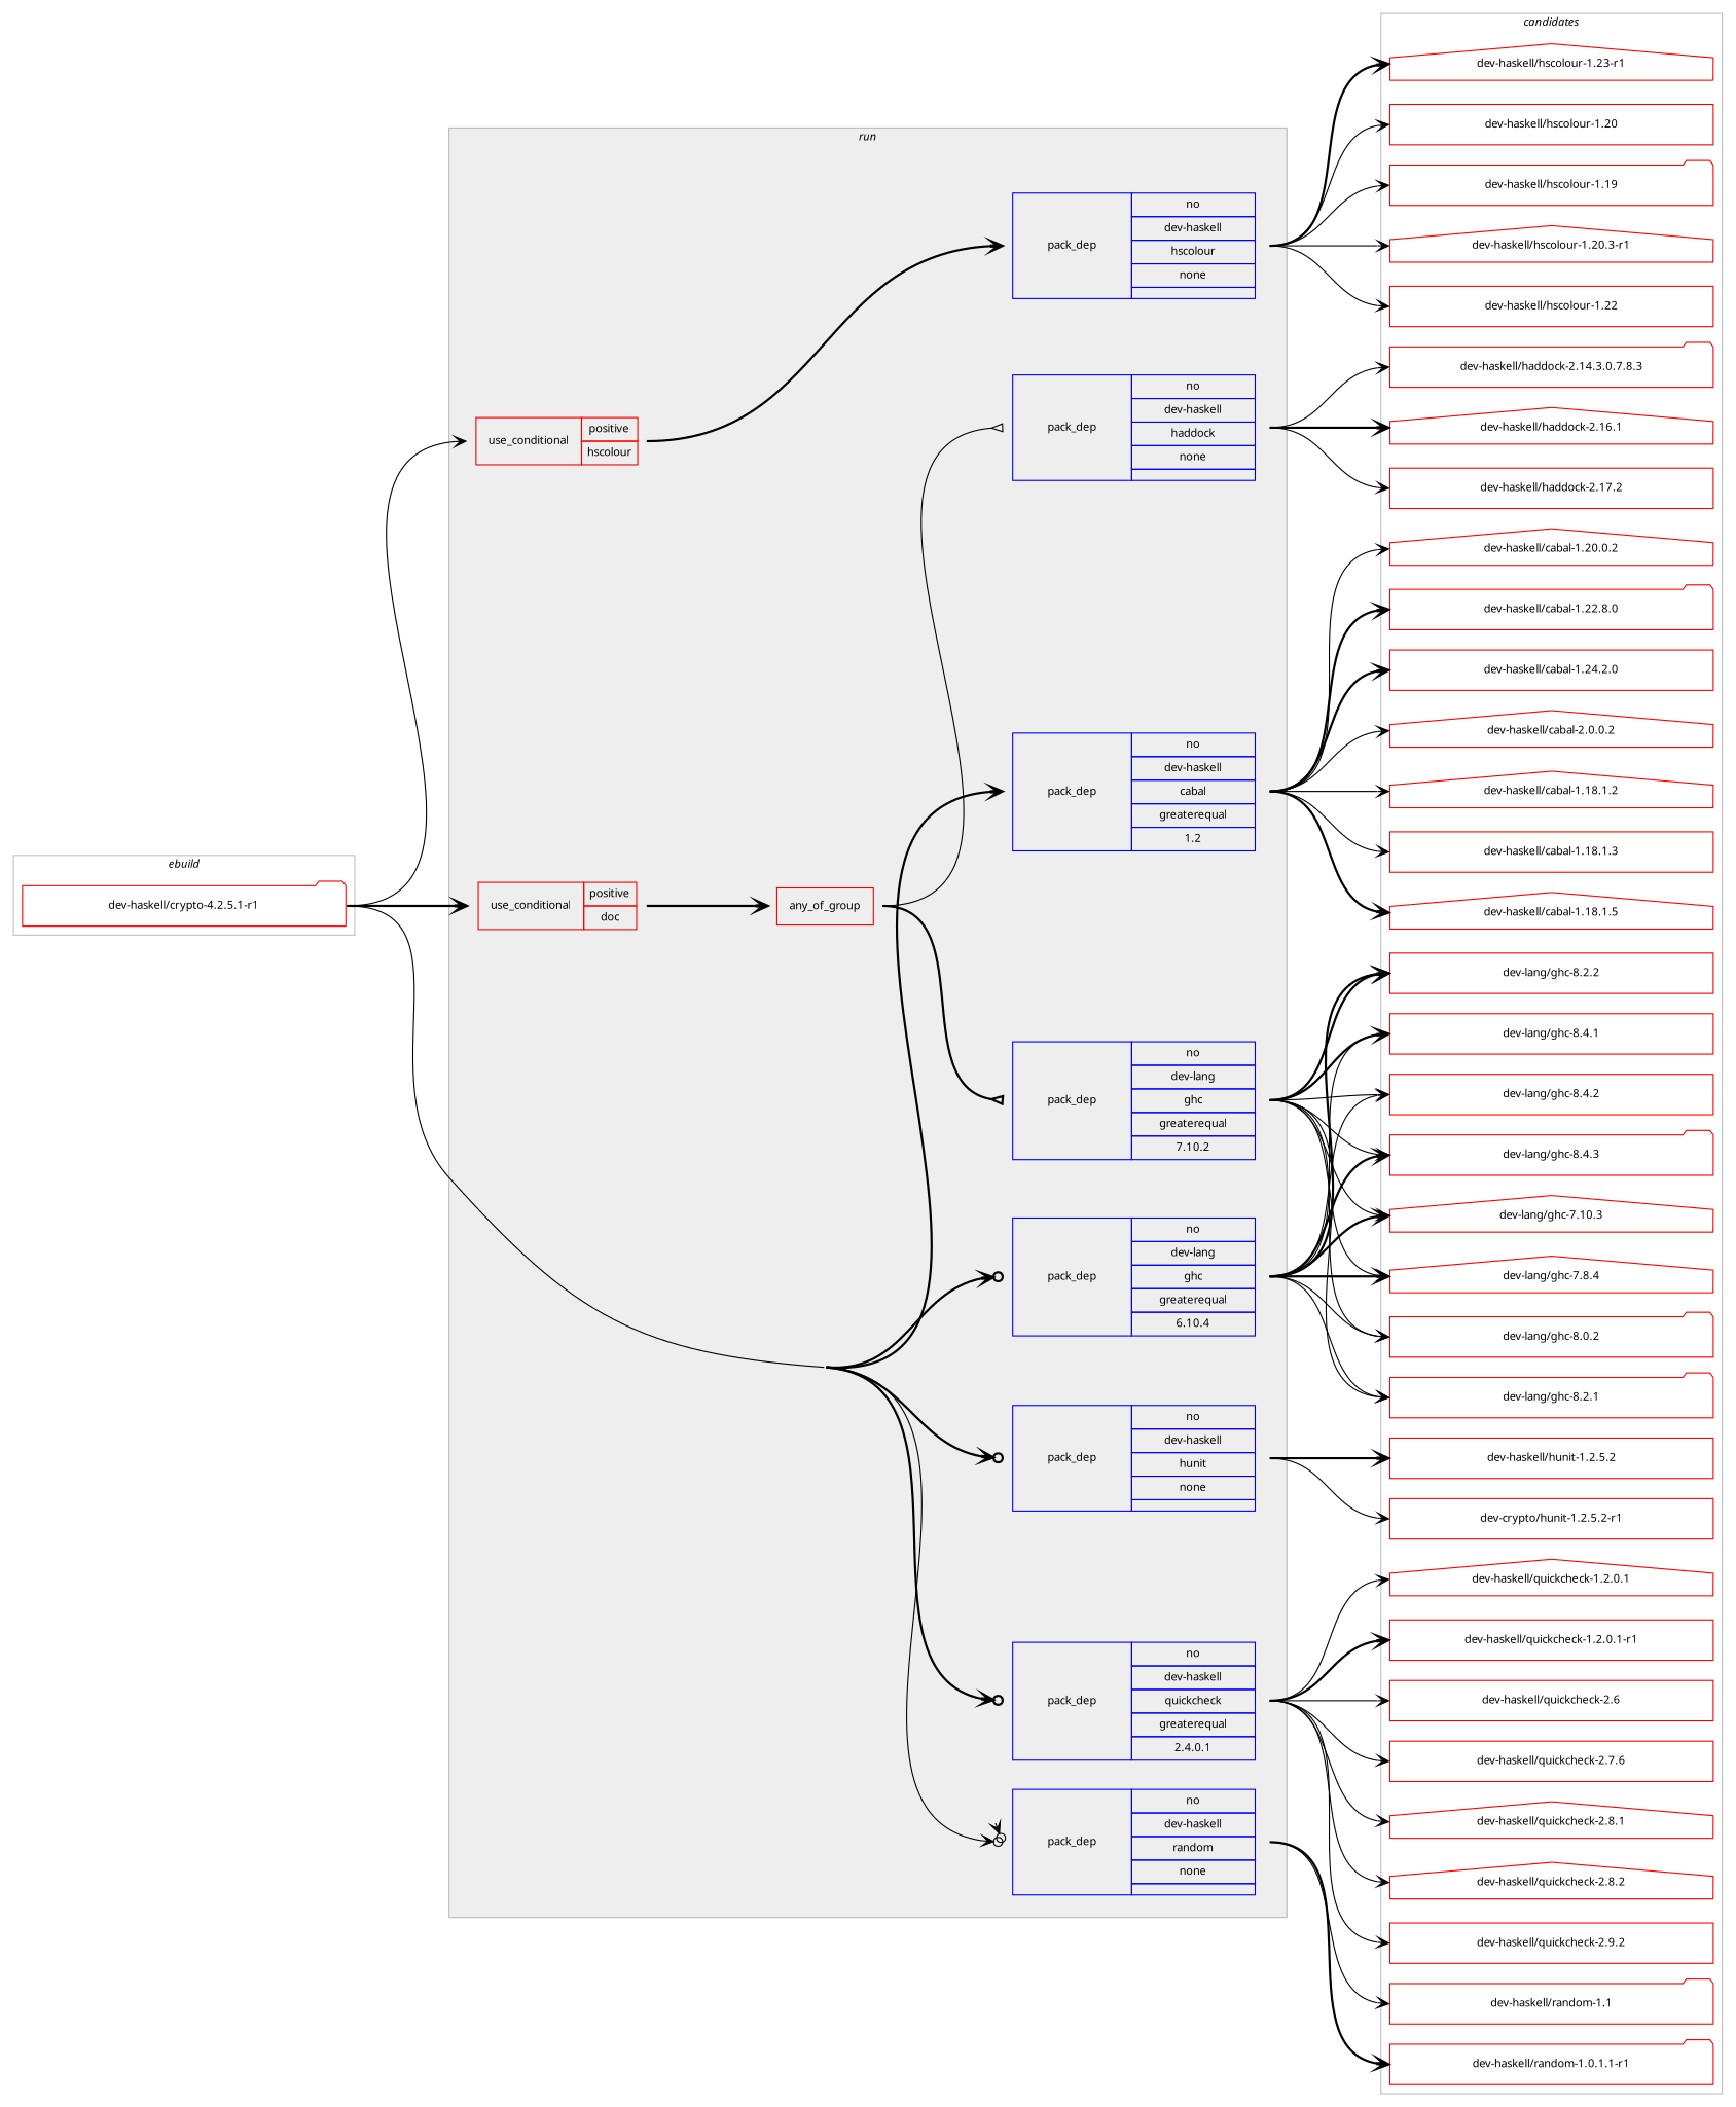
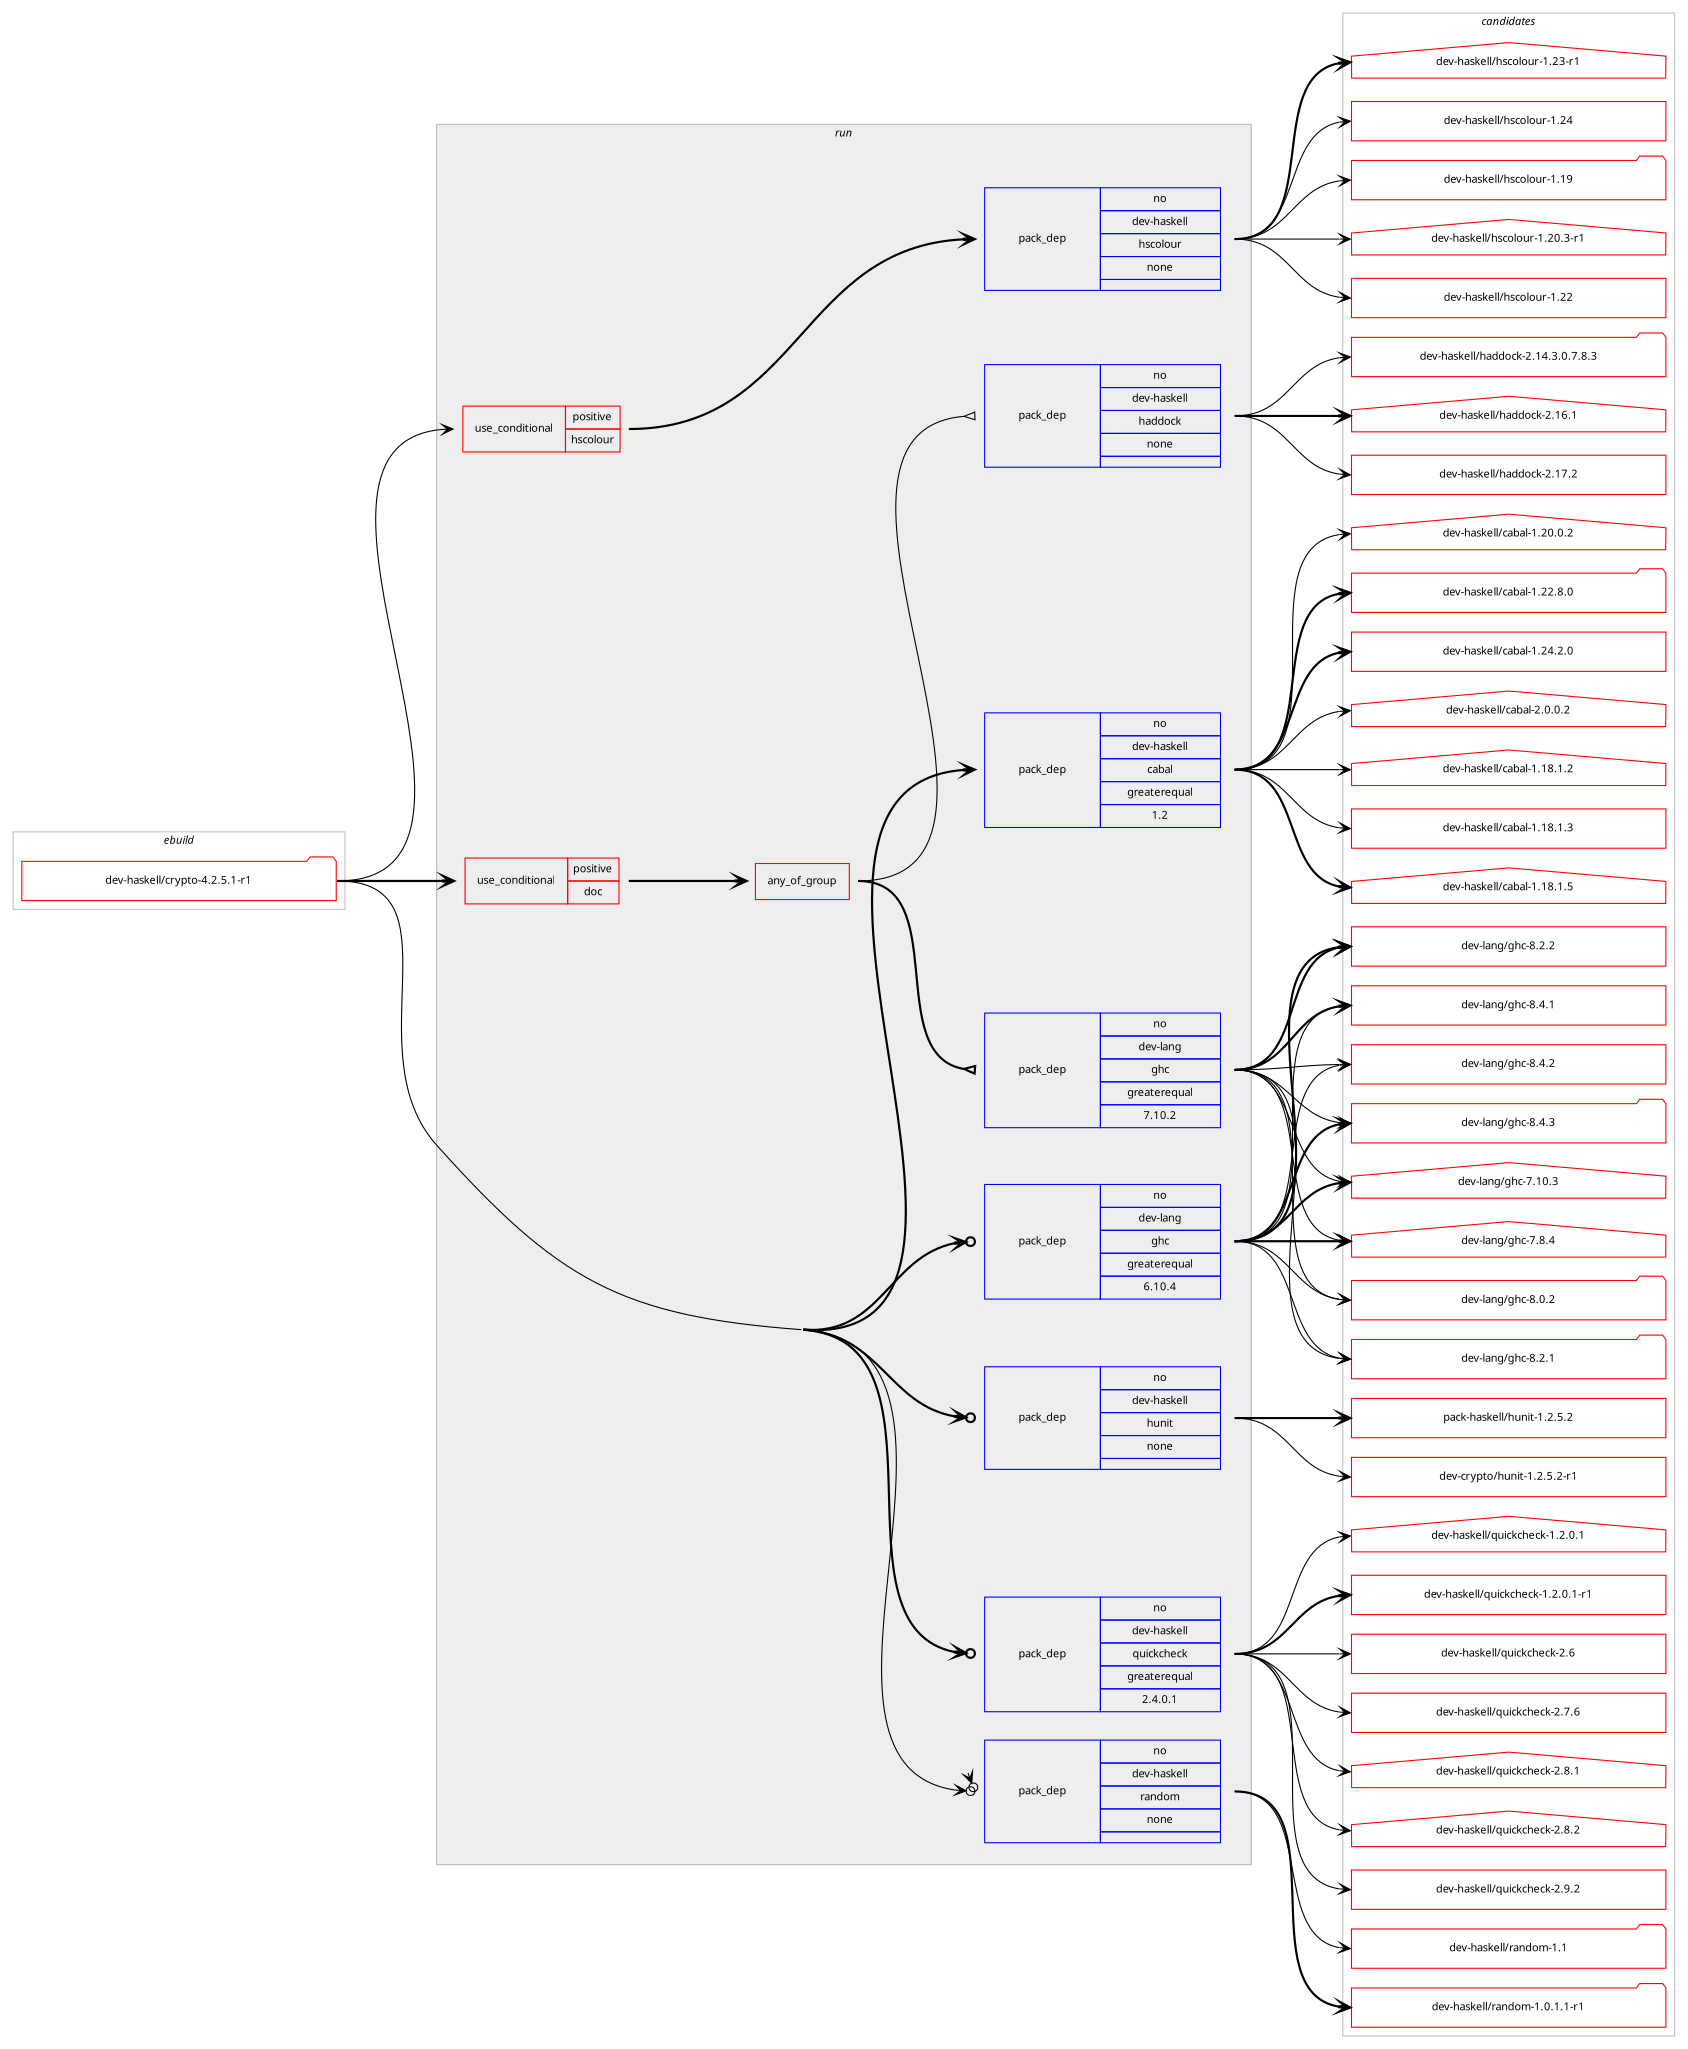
  digraph {
    compound=true
    concentrate=true
    fontname="Noto Sans"
    fontsize=10
    newrank=true
    rankdir=LR
    ranksep=1.5
    node [color=red fontname="Noto Sans" fontsize=10 shape=box]
    edge [arrowhead=vee fontname="Noto Sans" headport=w style=solid tailport=e weight=100]
    n1 [label="dev-haskell/crypto-4.2.5.1-r1" shape=folder width=4]
    n2 [color=blue label=<<TABLE BORDER="0" CELLBORDER="1" CELLSPACING="0" CELLPADDING="4" WIDTH="220"><TR><TD ROWSPAN="6" CELLPADDING="30">pack_dep</TD></TR><TR><TD WIDTH="110">no</TD></TR><TR><TD>dev-haskell</TD></TR><TR><TD>haddock</TD></TR><TR><TD>none</TD></TR><TR><TD></TD></TR></TABLE>> shape=none]
    n3 [color=blue label=<<TABLE BORDER="0" CELLBORDER="1" CELLSPACING="0" CELLPADDING="4" WIDTH="220"><TR><TD ROWSPAN="6" CELLPADDING="30">pack_dep</TD></TR><TR><TD WIDTH="110">no</TD></TR><TR><TD>dev-lang</TD></TR><TR><TD>ghc</TD></TR><TR><TD>greaterequal</TD></TR><TR><TD>7.10.2</TD></TR></TABLE>> shape=none]
    n4 [label=<<TABLE BORDER="0" CELLBORDER="1" CELLSPACING="0" CELLPADDING="4"><TR><TD CELLPADDING="10">any_of_group</TD></TR></TABLE>> shape=none]
    n5 [label=<<TABLE BORDER="0" CELLBORDER="1" CELLSPACING="0" CELLPADDING="4"><TR><TD ROWSPAN="3" CELLPADDING="10">use_conditional</TD></TR><TR><TD>positive</TD></TR><TR><TD>doc</TD></TR></TABLE>> shape=none]
    n6 [color=blue label=<<TABLE BORDER="0" CELLBORDER="1" CELLSPACING="0" CELLPADDING="4" WIDTH="220"><TR><TD ROWSPAN="6" CELLPADDING="30">pack_dep</TD></TR><TR><TD WIDTH="110">no</TD></TR><TR><TD>dev-haskell</TD></TR><TR><TD>hscolour</TD></TR><TR><TD>none</TD></TR><TR><TD></TD></TR></TABLE>> shape=none]
    n7 [label=<<TABLE BORDER="0" CELLBORDER="1" CELLSPACING="0" CELLPADDING="4"><TR><TD ROWSPAN="3" CELLPADDING="10">use_conditional</TD></TR><TR><TD>positive</TD></TR><TR><TD>hscolour</TD></TR></TABLE>> shape=none]
    n8 [color=blue label=<<TABLE BORDER="0" CELLBORDER="1" CELLSPACING="0" CELLPADDING="4" WIDTH="220"><TR><TD ROWSPAN="6" CELLPADDING="30">pack_dep</TD></TR><TR><TD WIDTH="110">no</TD></TR><TR><TD>dev-haskell</TD></TR><TR><TD>cabal</TD></TR><TR><TD>greaterequal</TD></TR><TR><TD>1.2</TD></TR></TABLE>> shape=none]
    n9 [color=blue label=<<TABLE BORDER="0" CELLBORDER="1" CELLSPACING="0" CELLPADDING="4" WIDTH="220"><TR><TD ROWSPAN="6" CELLPADDING="30">pack_dep</TD></TR><TR><TD WIDTH="110">no</TD></TR><TR><TD>dev-haskell</TD></TR><TR><TD>hunit</TD></TR><TR><TD>none</TD></TR><TR><TD></TD></TR></TABLE>> shape=none]
    n10 [color=blue label=<<TABLE BORDER="0" CELLBORDER="1" CELLSPACING="0" CELLPADDING="4" WIDTH="220"><TR><TD ROWSPAN="6" CELLPADDING="30">pack_dep</TD></TR><TR><TD WIDTH="110">no</TD></TR><TR><TD>dev-haskell</TD></TR><TR><TD>quickcheck</TD></TR><TR><TD>greaterequal</TD></TR><TR><TD>2.4.0.1</TD></TR></TABLE>> shape=none]
    n11 [color=blue label=<<TABLE BORDER="0" CELLBORDER="1" CELLSPACING="0" CELLPADDING="4" WIDTH="220"><TR><TD ROWSPAN="6" CELLPADDING="30">pack_dep</TD></TR><TR><TD WIDTH="110">no</TD></TR><TR><TD>dev-haskell</TD></TR><TR><TD>random</TD></TR><TR><TD>none</TD></TR><TR><TD></TD></TR></TABLE>> shape=none]
    n12 [color=blue label=<<TABLE BORDER="0" CELLBORDER="1" CELLSPACING="0" CELLPADDING="4" WIDTH="220"><TR><TD ROWSPAN="6" CELLPADDING="30">pack_dep</TD></TR><TR><TD WIDTH="110">no</TD></TR><TR><TD>dev-lang</TD></TR><TR><TD>ghc</TD></TR><TR><TD>greaterequal</TD></TR><TR><TD>6.10.4</TD></TR></TABLE>> shape=none]
    n13 [label="dev-haskell/haddock-2.14.3.0.7.8.3" shape=folder width=4]
    n14 [label="dev-haskell/haddock-2.16.1" shape=house width=4]
    n15 [label="dev-haskell/haddock-2.17.2" width=4]
    n16 [label="dev-lang/ghc-7.10.3" shape=house width=4]
    n17 [label="dev-lang/ghc-7.8.4" shape=house width=4]
    n18 [label="dev-lang/ghc-8.0.2" shape=folder width=4]
    n19 [label="dev-lang/ghc-8.2.1" shape=folder width=4]
    n20 [label="dev-lang/ghc-8.2.2" width=4]
    n21 [label="dev-lang/ghc-8.4.1" width=4]
    n22 [label="dev-lang/ghc-8.4.2" width=4]
    n23 [label="dev-lang/ghc-8.4.3" shape=folder width=4]
    n24 [label="dev-haskell/cabal-1.18.1.2" shape=house width=4]
    n25 [label="dev-haskell/cabal-1.18.1.3" width=4]
    n26 [label="dev-haskell/cabal-1.18.1.5" shape=house width=4]
    n27 [label="dev-haskell/cabal-1.20.0.2" shape=house width=4]
    n28 [label="dev-haskell/cabal-1.22.8.0" shape=folder width=4]
    n29 [label="dev-haskell/cabal-1.24.2.0" width=4]
    n30 [label="dev-haskell/cabal-2.0.0.2" shape=house width=4]
    n31 [label="dev-haskell/hscolour-1.19" shape=folder width=4]
    n32 [label="dev-haskell/hscolour-1.20.3-r1" shape=house width=4]
    n33 [label="dev-haskell/hscolour-1.22" width=4]
    n34 [label="dev-haskell/hscolour-1.23-r1" shape=house width=4]
-   n35 [label="dev-haskell/hscolour-1.20" width=4]
-   n36 [label="dev-haskell/hunit-1.2.5.2" width=4]
+   n35 [label="dev-haskell/hscolour-1.24" width=4]
+   n36 [label="pack-haskell/hunit-1.2.5.2" width=4]
    n37 [label="dev-crypto/hunit-1.2.5.2-r1" width=4]
    n38 [label="dev-haskell/quickcheck-1.2.0.1" shape=house width=4]
    n39 [label="dev-haskell/quickcheck-1.2.0.1-r1" width=4]
    n40 [label="dev-haskell/quickcheck-2.6" width=4]
    n41 [label="dev-haskell/quickcheck-2.7.6" width=4]
    n42 [label="dev-haskell/quickcheck-2.8.1" shape=house width=4]
    n43 [label="dev-haskell/quickcheck-2.8.2" shape=house width=4]
    n44 [label="dev-haskell/quickcheck-2.9.2" width=4]
    n45 [label="dev-haskell/random-1.0.1.1-r1" shape=folder width=4]
    n46 [label="dev-haskell/random-1.1" shape=folder width=4]
    subgraph cluster_1 {
      color=gray
      label=<<i>ebuild</i>>
      rank=same
      n1
    }
    subgraph cluster_2 {
      color=gray
      label=<<i>dependencies</i>>
      subgraph cluster_3 {
        color=gray
        fillcolor="#eeeeee"
        label=<<i>compile</i>>
        style=filled
        subgraph sub_4 {
          color=gray
          fillcolor="#eeeeee"
          label=<<i>compile</i>>
          style=filled
          n5
          subgraph sub_5 {
            color=gray
            fillcolor="#eeeeee"
            label=<<i>compile</i>>
            style=filled
            n4
            subgraph sub_6 {
              color=gray
              fillcolor="#eeeeee"
              label=<<i>compile</i>>
              style=filled
              n2
            }
            subgraph sub_7 {
              color=gray
              fillcolor="#eeeeee"
              label=<<i>compile</i>>
              style=filled
              n3
            }
          }
        }
        subgraph sub_8 {
          color=gray
          fillcolor="#eeeeee"
          label=<<i>compile</i>>
          style=filled
          n7
          subgraph sub_9 {
            color=gray
            fillcolor="#eeeeee"
            label=<<i>compile</i>>
            style=filled
            n6
          }
        }
        subgraph sub_10 {
          color=gray
          fillcolor="#eeeeee"
          label=<<i>compile</i>>
          style=filled
          n8
        }
      }
      subgraph cluster_11 {
        color=gray
        fillcolor="#eeeeee"
        label=<<i>compile and run</i>>
        style=filled
        subgraph sub_12 {
          color=gray
          fillcolor="#eeeeee"
          label=<<i>compile and run</i>>
          style=filled
          n9
        }
        subgraph sub_13 {
          color=gray
          fillcolor="#eeeeee"
          label=<<i>compile and run</i>>
          style=filled
          n10
        }
        subgraph sub_14 {
          color=gray
          fillcolor="#eeeeee"
          label=<<i>compile and run</i>>
          style=filled
          n11
        }
        subgraph sub_15 {
          color=gray
          fillcolor="#eeeeee"
          label=<<i>compile and run</i>>
          style=filled
          n12
        }
      }
      subgraph cluster_16 {
        color=gray
        fillcolor="#eeeeee"
        label=<<i>run</i>>
        style=filled
      }
    }
    subgraph cluster_17 {
      color=gray
      label=<<i>candidates</i>>
      rank=same
      subgraph sub_18 {
        color=black
        label=<<i>candidates</i>>
        nodesep=1
        rank=same
        n13
        n14
        n15
      }
      subgraph sub_19 {
        color=black
        label=<<i>candidates</i>>
        nodesep=1
        rank=same
        n16
        n17
        n18
        n19
        n20
        n21
        n22
        n23
      }
      subgraph sub_20 {
        color=black
        label=<<i>candidates</i>>
        nodesep=1
        rank=same
        n24
        n25
        n26
        n27
        n28
        n29
        n30
      }
      subgraph sub_21 {
        color=black
        label=<<i>candidates</i>>
        nodesep=1
        rank=same
        n31
        n32
        n33
        n34
        n35
      }
      subgraph sub_22 {
        color=black
        label=<<i>candidates</i>>
        nodesep=1
        rank=same
        n36
        n37
      }
      subgraph sub_23 {
        color=black
        label=<<i>candidates</i>>
        nodesep=1
        rank=same
        n38
        n39
        n40
        n41
        n42
        n43
        n44
      }
      subgraph sub_24 {
        color=black
        label=<<i>candidates</i>>
        nodesep=1
        rank=same
        n45
        n46
      }
      subgraph sub_25 {
        color=black
        label=<<i>candidates</i>>
        nodesep=1
        rank=same
        n16
        n17
        n18
        n19
        n20
        n21
        n22
        n23
      }
    }
    n1 -> n5 [style=bold weight=20]
    n1 -> n7 [weight=20]
    n1 -> n8 [style=bold weight=20]
    n1 -> n9 [arrowhead=odotvee style=bold weight=20]
    n1 -> n10 [arrowhead=odotvee style=bold weight=20]
    n1 -> n11 [arrowhead=odotvee weight=20]
    n1 -> n12 [arrowhead=odotvee style=bold weight=20]
    n2 -> n13
    n2 -> n14 [style=bold]
    n2 -> n15
    n3 -> n16
    n3 -> n17
    n3 -> n18
    n3 -> n19
    n3 -> n20 [style=bold]
    n3 -> n21 [style=bold]
    n3 -> n22
    n3 -> n23
    n4 -> n2 [arrowhead=oinv weight=20]
    n4 -> n3 [arrowhead=oinv style=bold weight=20]
    n5 -> n4 [style=bold weight=20]
    n6 -> n31
    n6 -> n32
    n6 -> n33
    n6 -> n34 [style=bold]
    n6 -> n35
    n7 -> n6 [style=bold weight=20]
    n8 -> n24
    n8 -> n25
    n8 -> n26 [style=bold]
    n8 -> n27
    n8 -> n28 [style=bold]
    n8 -> n29 [style=bold]
    n8 -> n30
    n9 -> n36 [style=bold]
    n9 -> n37
    n10 -> n38
    n10 -> n39 [style=bold]
    n10 -> n40
    n10 -> n41
    n10 -> n42
    n10 -> n43
    n10 -> n44
    n11 -> n45 [style=bold]
    n11 -> n46
    n12 -> n16 [style=bold]
    n12 -> n17 [style=bold]
    n12 -> n18
    n12 -> n19
    n12 -> n20 [style=bold]
    n12 -> n21
    n12 -> n22
    n12 -> n23 [style=bold]
  }
